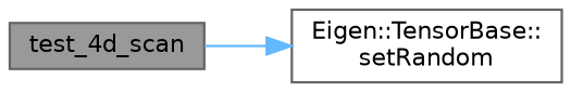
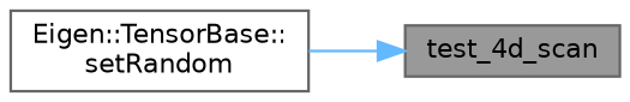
  digraph {
    rankdir=LR
    node [fontname=Helvetica fontsize=10 shape=box style=filled]
    n1 [color=gray40 fillcolor=grey60 fontcolor=black height=0.2 label=test_4d_scan width=0.4]
    n2 [color=grey40 fillcolor=white height=0.2 label="Eigen::TensorBase::\lsetRandom" width=0.4]
-   n1 -> n2 [color=steelblue1 fontname=Helvetica fontsize=10 labelfontname=Helvetica labelfontsize=10 style=solid]
+   n2 -> n1 [color=steelblue1 fontname=Helvetica fontsize=10 labelfontname=Helvetica labelfontsize=10 style=solid]
  }
